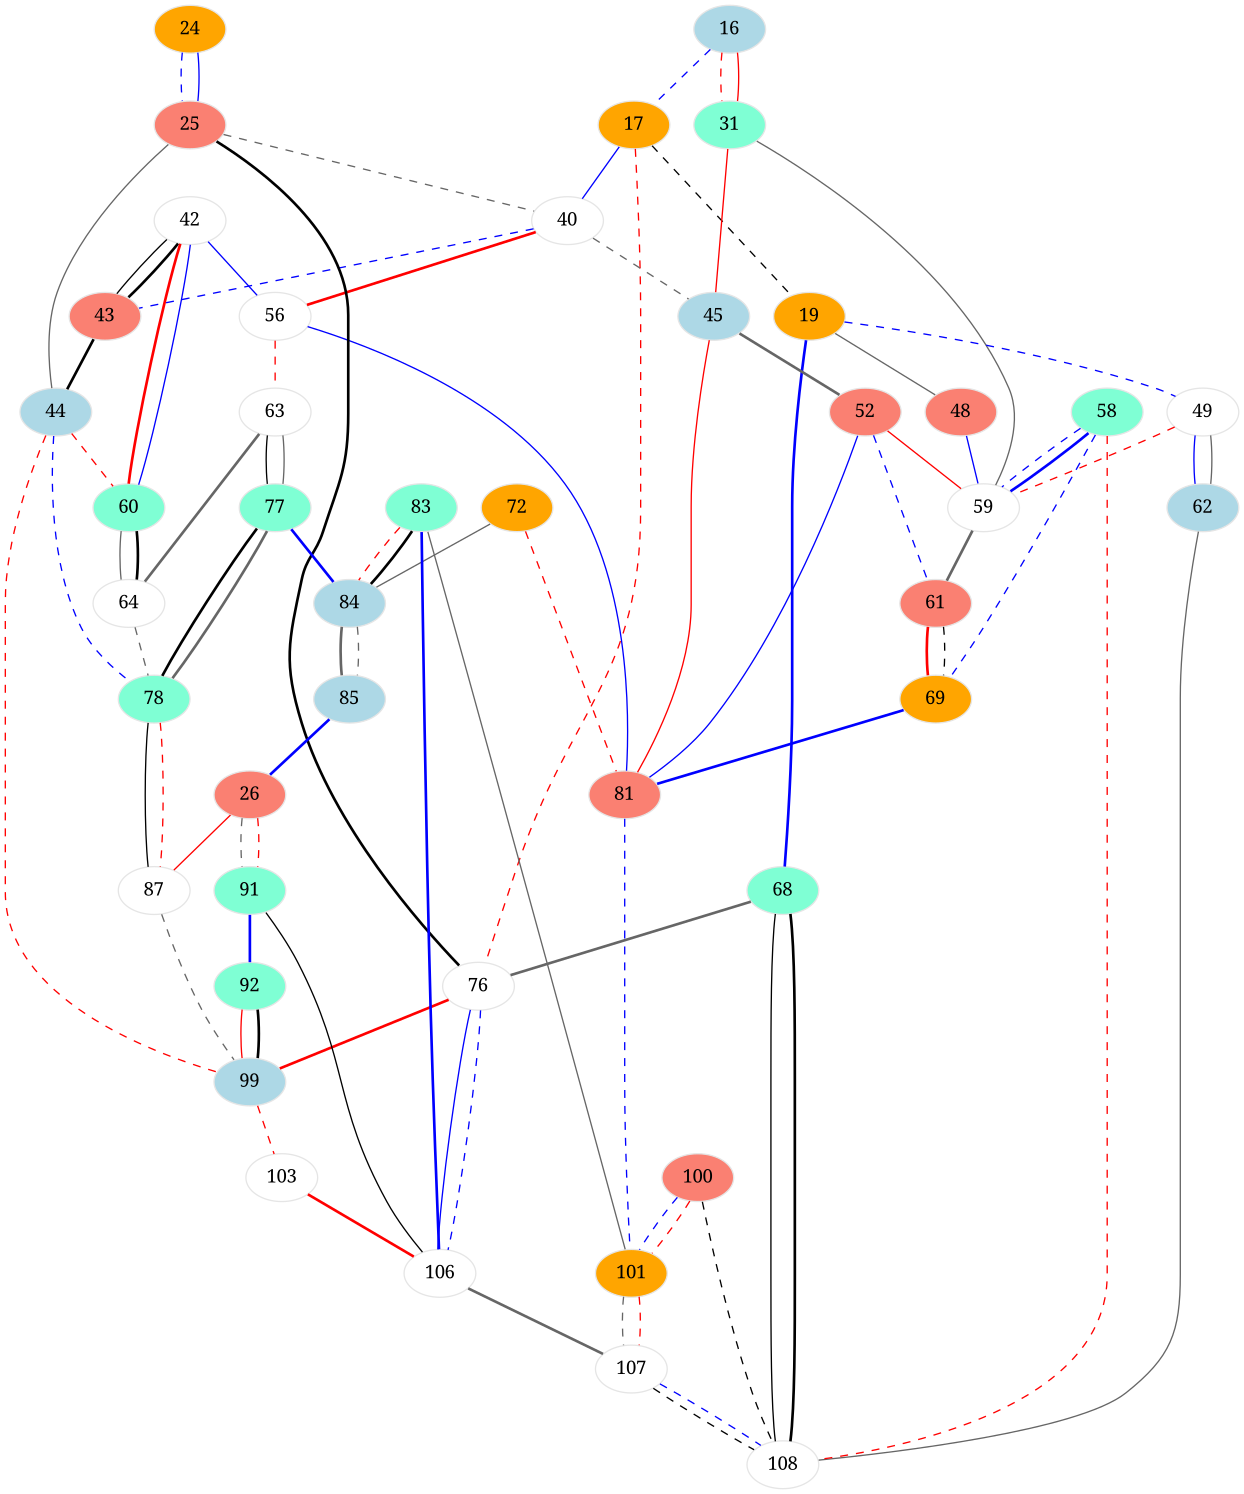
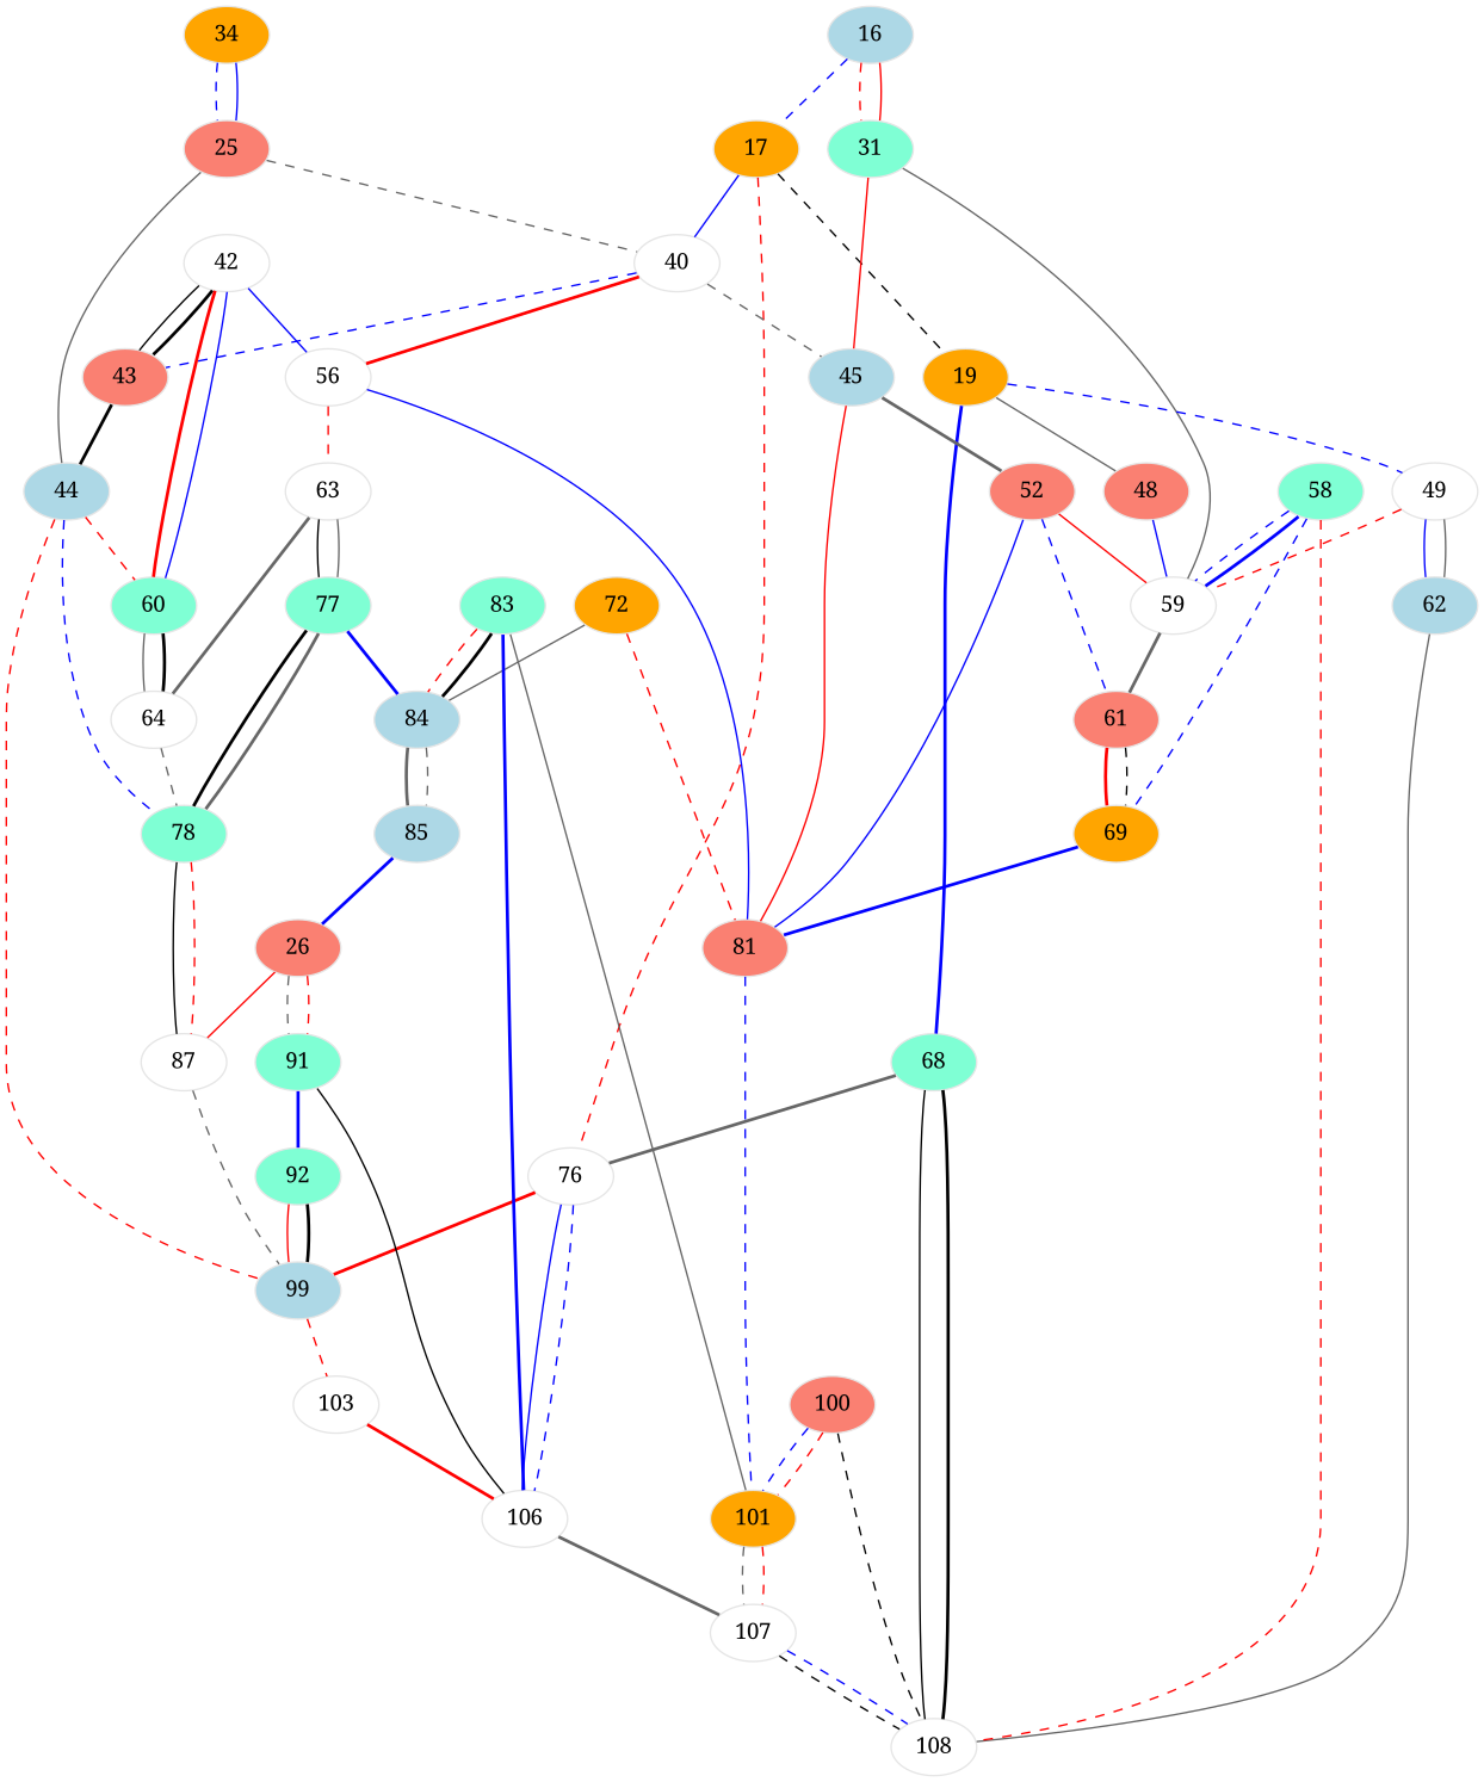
  graph {
    fontname="Noto Serif"
    node [color=gray90 fillcolor=white fontname="Noto Serif" style=filled]
    edge [color=blue fontname="Noto Serif" style=dashed]
    16 [fillcolor=lightblue super="+15"]
    17 [fillcolor=orange super="+12"]
    31 [fillcolor=aquamarine super="+22"]
    19 [fillcolor=orange super="+7+18"]
    40 [super="+30+29+26"]
    76 [super="+3"]
    45 [fillcolor=lightblue super="+36"]
    59 [super="+38+51"]
    48 [fillcolor=salmon super="+20"]
    49 [super="+46+47"]
    68 [fillcolor=aquamarine super="+2"]
    43 [fillcolor=salmon super="+27"]
    56 [super="+41"]
    99 [fillcolor=lightblue super="+75+74+88"]
    106 [super="+104"]
    62 [fillcolor=lightblue]
    108 [super="+102+66+67"]
-   24 [fillcolor=orange]
+   24 [fillcolor=orange label=34]
    25 [fillcolor=salmon super="+9+23"]
    44 [fillcolor=lightblue super="+33+34"]
    60 [fillcolor=aquamarine]
    78 [fillcolor=aquamarine super="+73"]
    52 [fillcolor=salmon super="+39"]
    81 [fillcolor=salmon super="+71+55"]
    61 [fillcolor=salmon]
    63
    42
    64
    87
    103
    101 [fillcolor=orange super="+95+96+82+90"]
    69 [fillcolor=orange]
    77 [fillcolor=aquamarine]
    58 [fillcolor=aquamarine super="+57"]
    84 [fillcolor=lightblue super="+79+80"]
    72 [fillcolor=orange]
    85 [fillcolor=lightblue]
    107 [super="+105+97"]
    83 [fillcolor=aquamarine]
    n40 [fillcolor=salmon label=26]
    91 [fillcolor=aquamarine]
    92 [fillcolor=aquamarine]
    100 [fillcolor=salmon super="+89"]
    16 -- 17 [weight=2]
    16 -- 31 [color=red weight=2]
    16 -- 31 [color=red style=solid]
    17 -- 19 [color=black]
    17 -- 40 [style=solid weight=2]
    17 -- 76 [color=red]
    31 -- 45 [color=red style=solid]
    31 -- 59 [color=gray40 style=solid]
    19 -- 48 [color=gray40 style=solid]
    19 -- 49
    19 -- 68 [style=bold weight=2]
    40 -- 45 [color=gray40 weight=2]
    40 -- 43
    40 -- 56 [color=red style=bold]
    76 -- 99 [color=red style=bold]
    76 -- 106 [style=solid]
    76 -- 106
    45 -- 52 [color=gray40 style=bold]
    45 -- 81 [color=red style=solid]
    59 -- 61 [color=gray40 style=bold]
    48 -- 59 [style=solid weight=2]
    49 -- 59 [color=red]
    49 -- 62 [style=solid weight=2]
    49 -- 62 [color=gray40 style=solid]
    68 -- 76 [color=gray40 style=bold weight=2]
    68 -- 108 [color=black style=solid weight=2]
    68 -- 108 [color=black style=bold]
    43 -- 44 [color=black style=bold weight=2]
    56 -- 81 [style=solid]
    56 -- 63 [color=red]
    99 -- 103 [color=red]
    106 -- 107 [color=gray40 style=bold weight=2]
    62 -- 108 [color=gray40 style=solid]
    24 -- 25 [weight=3]
    24 -- 25 [style=solid]
    25 -- 40 [color=gray40]
-   25 -- 76 [color=black style=bold]
    25 -- 44 [color=gray40 style=solid weight=2]
    44 -- 99 [color=red]
    44 -- 60 [color=red]
    44 -- 78
    60 -- 64 [color=gray40 style=solid]
    60 -- 64 [color=black style=bold]
    78 -- 87 [color=black style=solid]
    78 -- 87 [color=red]
    52 -- 59 [color=red style=solid]
    52 -- 81 [style=solid]
    52 -- 61
    81 -- 101 [weight=2]
    61 -- 69 [color=red style=bold]
    61 -- 69 [color=black]
    63 -- 64 [color=gray40 style=bold]
    63 -- 77 [color=black style=solid]
    63 -- 77 [color=gray40 style=solid]
    42 -- 43 [color=black style=solid]
    42 -- 43 [color=black style=bold]
    42 -- 56 [style=solid]
    42 -- 60 [color=red style=bold]
    42 -- 60 [style=solid]
    64 -- 78 [color=gray40]
    87 -- 99 [color=gray40]
    103 -- 106 [color=red style=bold weight=2]
    101 -- 107 [color=gray40 weight=2]
    101 -- 107 [color=red]
    69 -- 81 [style=bold]
    77 -- 78 [color=black style=bold]
    77 -- 78 [color=gray40 style=bold]
    77 -- 84 [style=bold]
    58 -- 59 [weight=2]
    58 -- 59 [style=bold]
    58 -- 108 [color=red]
    58 -- 69
    84 -- 85 [color=gray40 style=bold weight=2]
    84 -- 85 [color=gray40]
    72 -- 81 [color=red weight=2]
    72 -- 84 [color=gray40 style=solid]
    85 -- n40 [style=bold]
    107 -- 108 [color=black]
    107 -- 108
    83 -- 106 [style=bold]
    83 -- 101 [color=gray40 style=solid]
    83 -- 84 [color=red]
    83 -- 84 [color=black style=bold]
    n40 -- 87 [color=red style=solid]
    n40 -- 91 [color=gray40]
    n40 -- 91 [color=red]
    91 -- 106 [color=black style=solid]
    91 -- 92 [style=bold]
    92 -- 99 [color=red style=solid weight=2]
    92 -- 99 [color=black style=bold]
    100 -- 108 [color=black weight=2]
    100 -- 101 [weight=2]
    100 -- 101 [color=red]
  }
